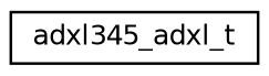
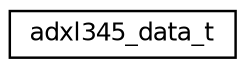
  digraph {
    rankdir=TB
-   n1 [color=black fillcolor=white fontname=Helvetica fontsize=10 height=0.2 label=adxl345_adxl_t shape=record style=filled width=0.4]
+   n1 [color=black fillcolor=white fontname=Helvetica fontsize=10 height=0.2 label=adxl345_data_t shape=record style=filled width=0.4]
  }
